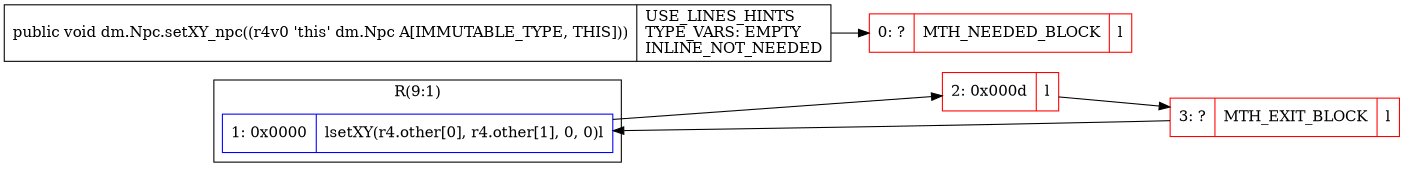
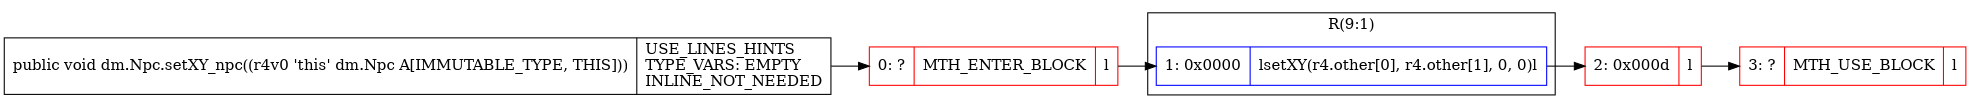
  digraph {
    rankdir=LR
    node [color=red shape=record]
    n1 [color=blue label="{1\:\ 0x0000|lsetXY(r4.other[0], r4.other[1], 0, 0)l}"]
    n2 [label="{2\:\ 0x000d|l}"]
-   n3 [label="{3\:\ ?|MTH_EXIT_BLOCK\l|l}"]
-   n4 [label="{0\:\ ?|MTH_NEEDED_BLOCK\l|l}"]
+   n3 [label="{3\:\ ?|MTH_USE_BLOCK\l|l}"]
+   n4 [label="{0\:\ ?|MTH_ENTER_BLOCK\l|l}"]
    n5 [label="{public void dm.Npc.setXY_npc((r4v0 'this' dm.Npc A[IMMUTABLE_TYPE, THIS]))  | USE_LINES_HINTS\lTYPE_VARS: EMPTY\lINLINE_NOT_NEEDED\l}" color=""]
    subgraph cluster_1 {
      label="R(9:1)"
      n1
    }
    n1 -> n2
    n2 -> n3
-   n3 -> n1
+   n4 -> n1
    n5 -> n4
  }
